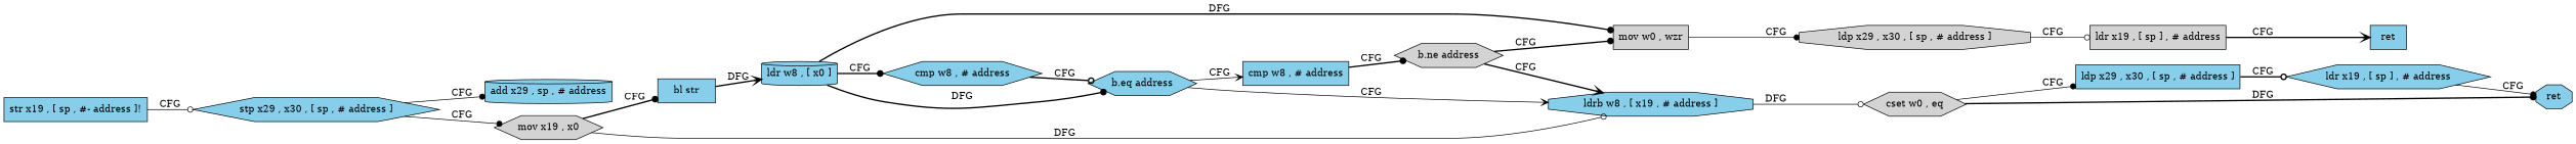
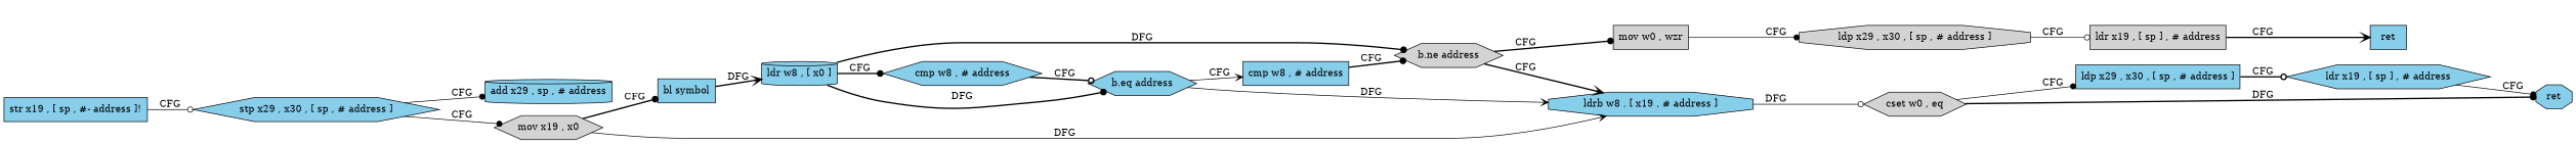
  digraph {
    rankdir=LR
    node [fillcolor=skyblue shape=box style=filled]
    edge [arrowhead=dot style=bold]
    n1 [label="str x19 , [ sp , #- address ]!"]
    n2 [label="stp x29 , x30 , [ sp , # address ]" shape=hexagon]
    n3 [label="add x29 , sp , # address" shape=cylinder]
    n4 [fillcolor=lightgrey label="mov x19 , x0" shape=hexagon]
-   n5 [label="bl str"]
+   n5 [label="bl symbol"]
    n6 [label="ldrb w8 , [ x19 , # address ]" shape=octagon]
    n7 [label="ldr w8 , [ x0 ]" shape=cylinder]
    n8 [fillcolor=lightgrey label="cset w0 , eq" shape=hexagon]
    n9 [label="cmp w8 , # address" shape=hexagon]
    n10 [label="b.eq address" shape=hexagon]
    n11 [fillcolor=lightgrey label="b.ne address" shape=hexagon]
    n12 [label="cmp w8 , # address"]
    n13 [fillcolor=lightgrey label="mov w0 , wzr"]
    n14 [label="ldp x29 , x30 , [ sp , # address ]"]
    n15 [label=ret shape=octagon]
    n16 [label="ldr x19 , [ sp ] , # address" shape=hexagon]
    n17 [fillcolor=lightgrey label="ldp x29 , x30 , [ sp , # address ]" shape=octagon]
    n18 [fillcolor=lightgrey label="ldr x19 , [ sp ] , # address"]
    n19 [label=ret]
    n1 -> n2 [arrowhead=odot label=CFG style=solid]
    n2 -> n3 [label=CFG style=solid]
    n2 -> n4 [label=CFG style=solid]
    n4 -> n5 [label=CFG]
-   n4 -> n6 [arrowhead=odot label=DFG style=solid]
+   n4 -> n6 [arrowhead=vee label=DFG style=solid]
    n5 -> n7 [arrowhead=vee label=DFG]
    n6 -> n8 [arrowhead=odot label=DFG style=solid]
    n7 -> n9 [label=CFG]
    n7 -> n10 [label=DFG]
-   n7 -> n13 [label=DFG]
+   n7 -> n11 [label=DFG]
    n8 -> n14 [label=CFG style=solid]
    n8 -> n15 [label=DFG]
    n9 -> n10 [arrowhead=odot label=CFG]
-   n10 -> n6 [arrowhead=vee label=CFG style=solid]
+   n10 -> n6 [arrowhead=vee label=DFG style=solid]
    n10 -> n12 [arrowhead=vee label=CFG style=solid]
    n11 -> n6 [arrowhead=vee label=CFG]
    n11 -> n13 [label=CFG]
    n12 -> n11 [label=CFG]
    n13 -> n17 [label=CFG style=solid]
    n14 -> n16 [arrowhead=odot label=CFG]
    n16 -> n15 [label=CFG style=solid]
    n17 -> n18 [arrowhead=odot label=CFG style=solid]
    n18 -> n19 [arrowhead=vee label=CFG]
  }
